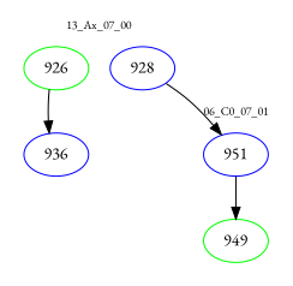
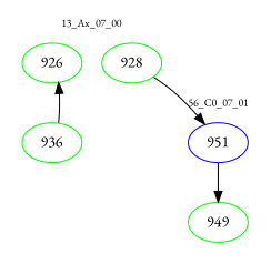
  digraph {
    fontname="EB Garamond"
    node [color=blue fontname="EB Garamond"]
    edge [color=black fontname="EB Garamond"]
-   n1 [label=928]
+   n1 [color=green label=928]
    n2 [color=green label=926]
-   n3 [label=936]
+   n3 [color=green label=936]
    n4 [label=951]
    n5 [color=green label=949]
    subgraph cluster_1 {
      color=white
      fontsize=10
      label="13_Ax_07_00"
      n1
      n2
      n3
    }
    subgraph cluster_2 {
      color=white
      fontsize=10
-     label="06_C0_07_01"
+     label="56_C0_07_01"
      n4
      n5
    }
    n1 -> n4
-   n2 -> n3
+   n3 -> n2
    n4 -> n5
  }
